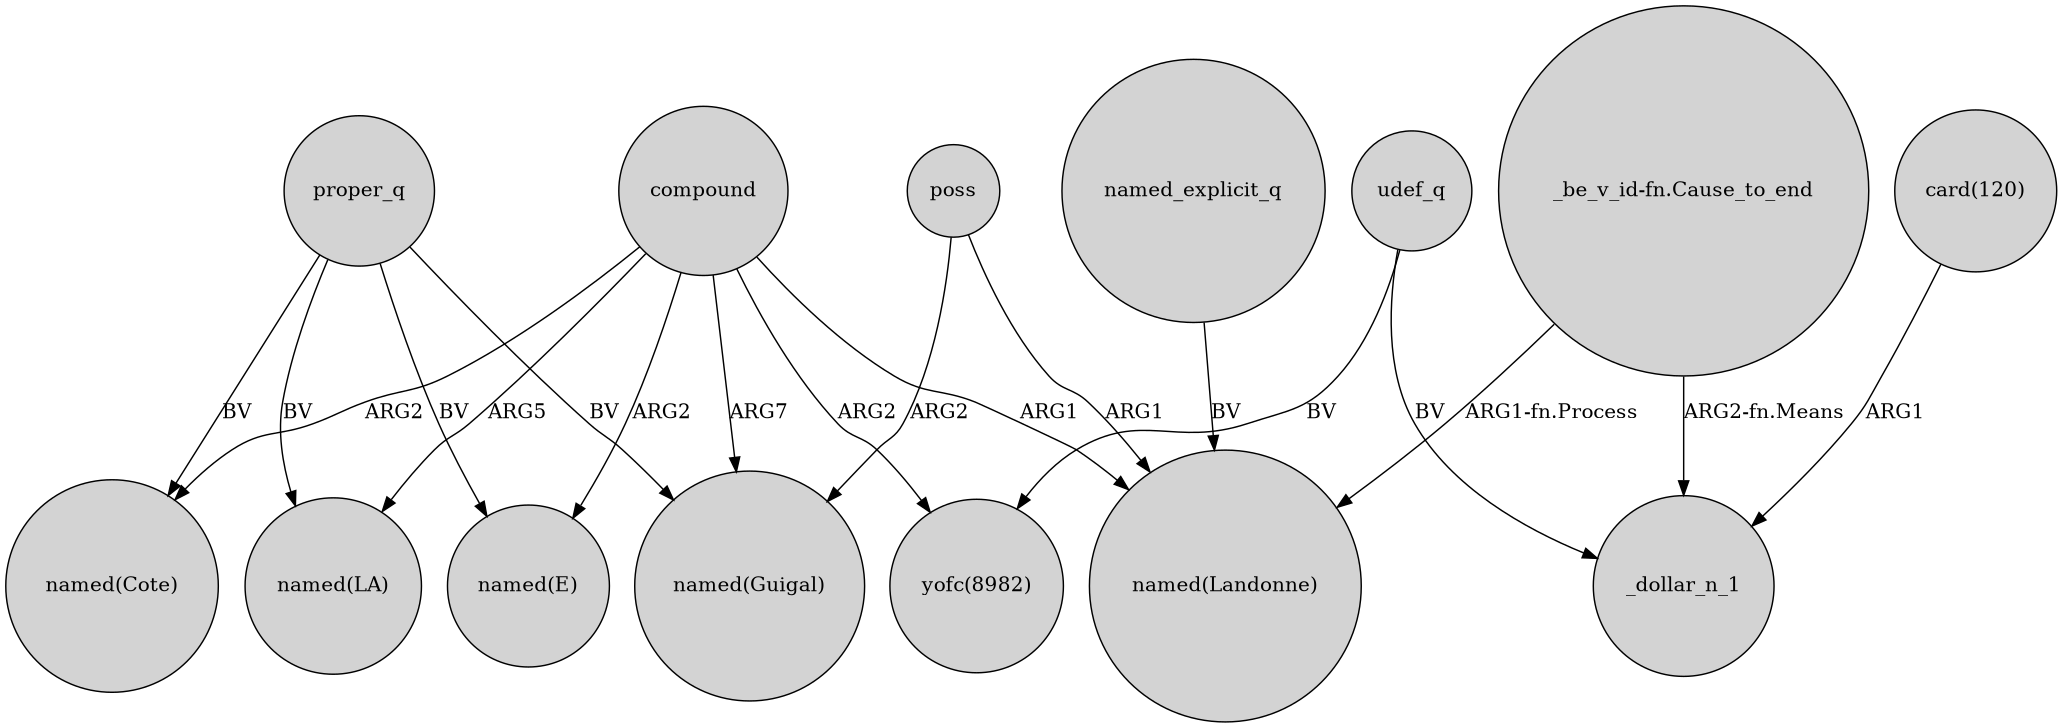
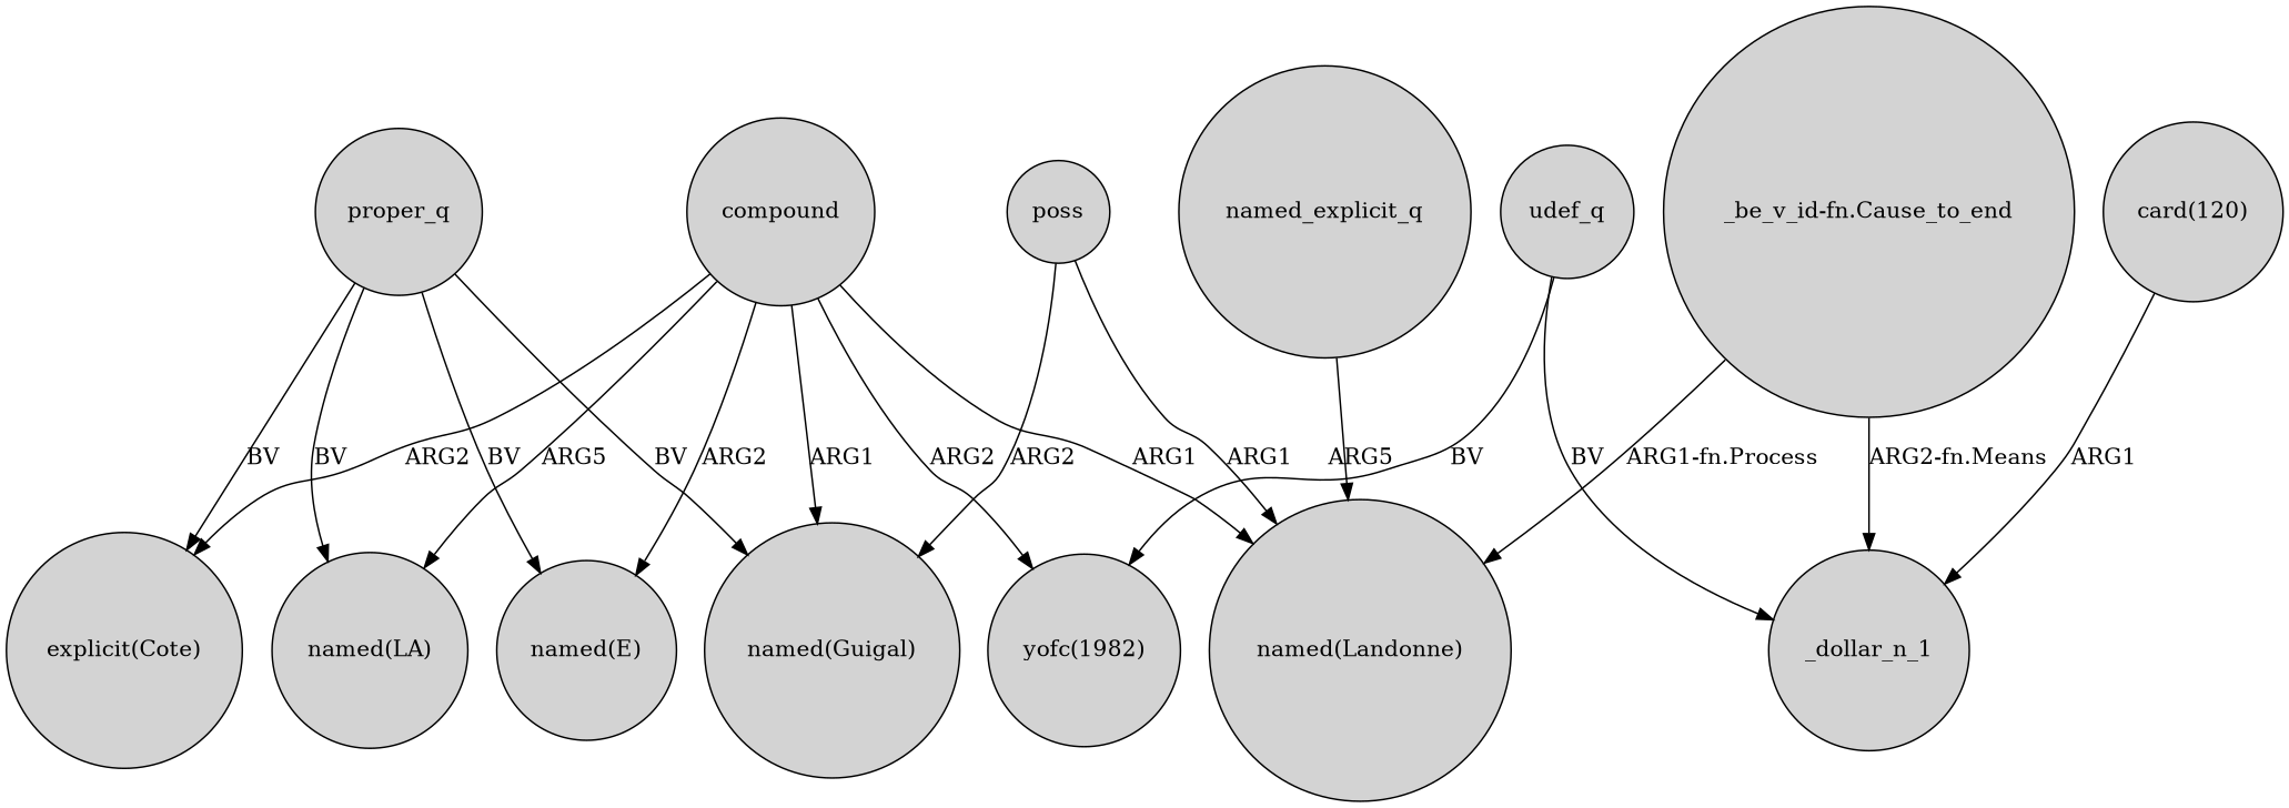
  digraph {
    node [shape=circle style=filled]
    compound
-   "named(Cote)"
+   "named(Cote)" [label="explicit(Cote)"]
    "named(LA)"
-   "yofc(1982)" [label="yofc(8982)"]
+   "yofc(1982)"
    "named(Guigal)"
    "named(E)"
    "named(Landonne)"
    proper_q
    udef_q
    _dollar_n_1
    poss
    "card(120)"
    n13 [label=named_explicit_q]
    "_be_v_id-fn.Cause_to_end"
    compound -> "named(Cote)" [label=ARG2]
    compound -> "named(LA)" [label=ARG5]
    compound -> "yofc(1982)" [label=ARG2]
-   compound -> "named(Guigal)" [label=ARG7]
+   compound -> "named(Guigal)" [label=ARG1]
    compound -> "named(E)" [label=ARG2]
    compound -> "named(Landonne)" [label=ARG1]
    proper_q -> "named(Cote)" [label=BV]
    proper_q -> "named(LA)" [label=BV]
    proper_q -> "named(Guigal)" [label=BV]
    proper_q -> "named(E)" [label=BV]
    udef_q -> "yofc(1982)" [label=BV]
    udef_q -> _dollar_n_1 [label=BV]
    poss -> "named(Guigal)" [label=ARG2]
    poss -> "named(Landonne)" [label=ARG1]
    "card(120)" -> _dollar_n_1 [label=ARG1]
-   n13 -> "named(Landonne)" [label=BV]
+   n13 -> "named(Landonne)" [label=ARG5]
    "_be_v_id-fn.Cause_to_end" -> "named(Landonne)" [label="ARG1-fn.Process"]
    "_be_v_id-fn.Cause_to_end" -> _dollar_n_1 [label="ARG2-fn.Means"]
  }
